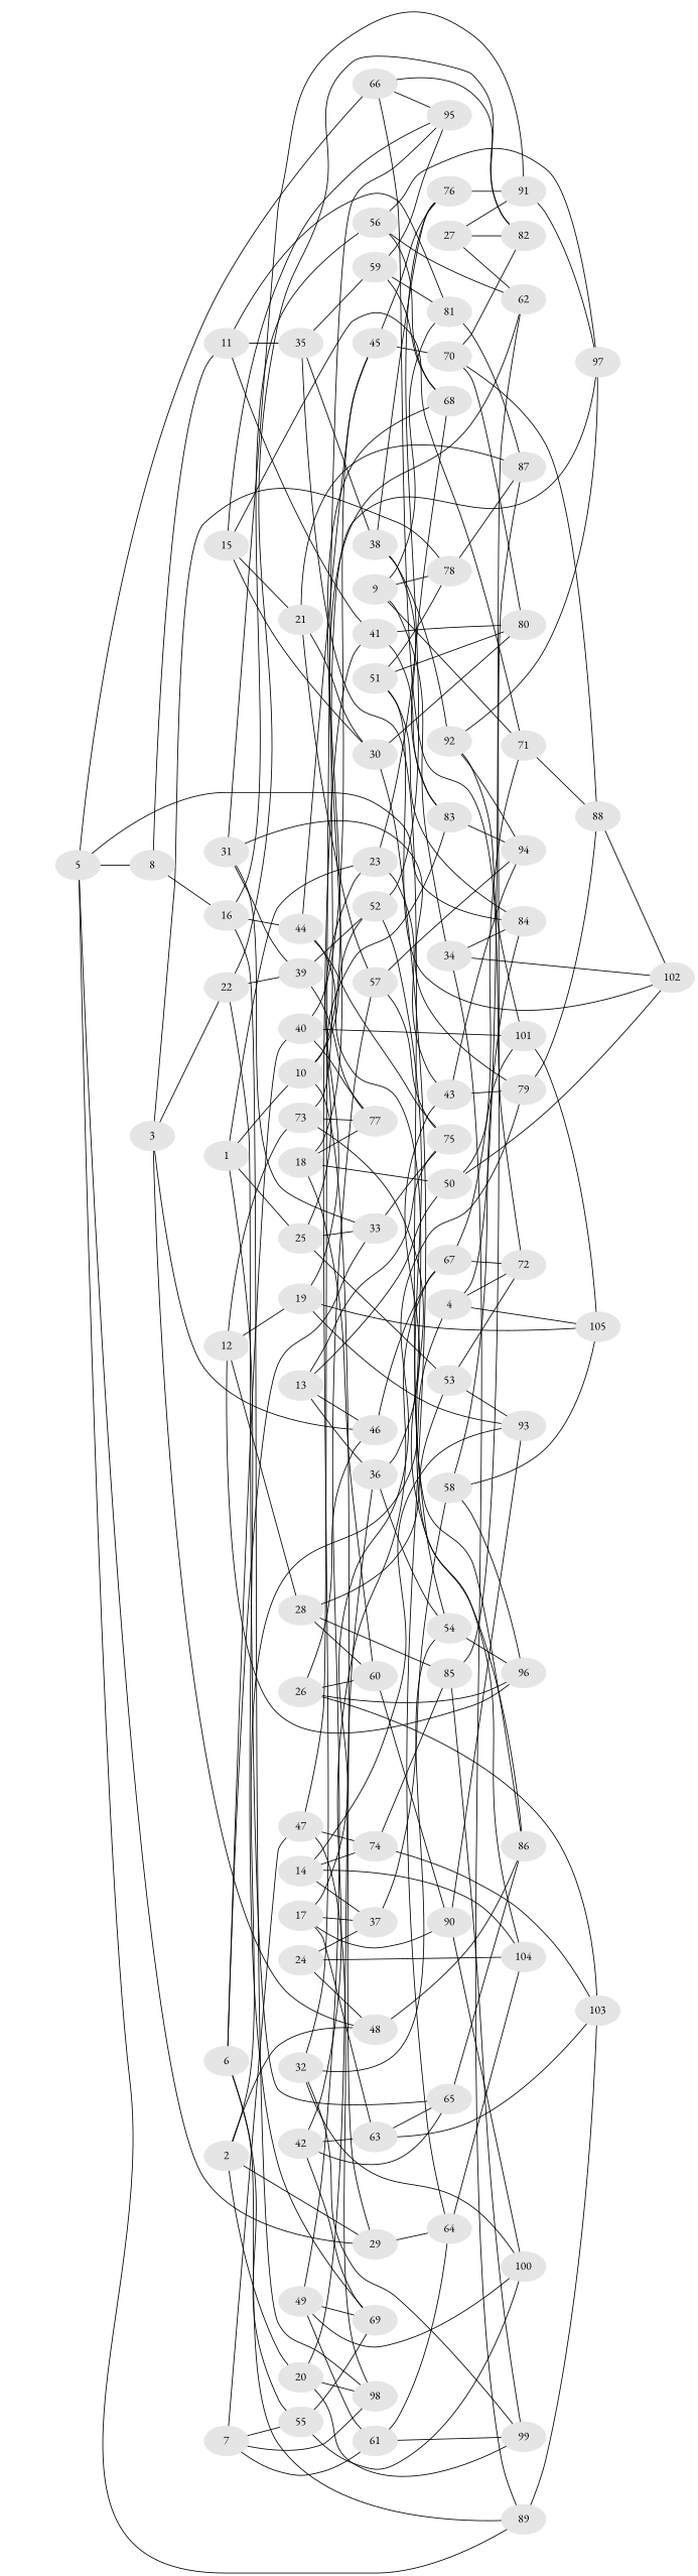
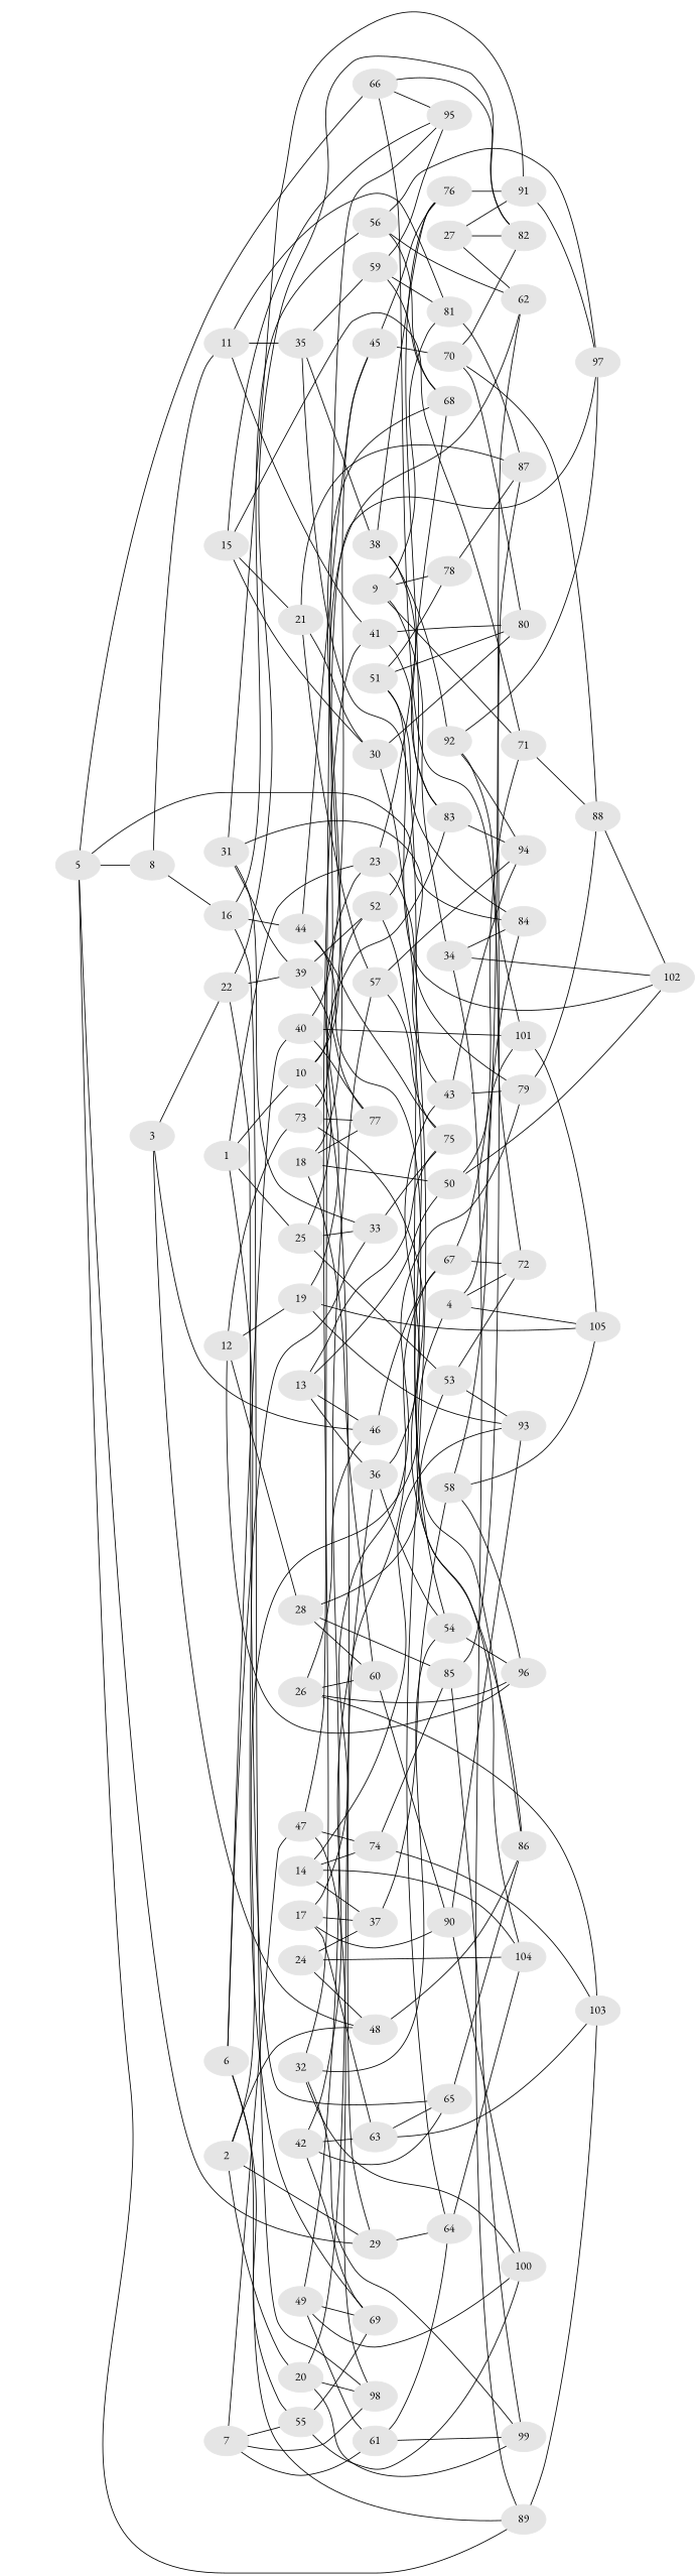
  graph {
    fontname="EB Garamond"
    rankdir=LR
    node [color=gray90 fontname="EB Garamond" style=filled]
    edge [fontname="EB Garamond"]
    1
    10
    23
    25
    69
    29
    52
    68
    43
    33
    53
    83
    2
    4
    20
    48
    62
    72
    105
    98
    36
    99
    64
    86
    3
    22
    46
    78
    39
    65
    82
    67
    87
    5
    8
    84
    89
    66
    11
    16
    103
    6
    40
    55
    75
    77
    45
    101
    100
    7
    47
    61
    74
    95
    81
    35
    41
    44
    56
    9
    34
    71
    102
    88
    54
    76
    38
    59
    80
    12
    19
    28
    73
    96
    93
    60
    85
    97
    13
    50
    14
    37
    104
    58
    15
    21
    30
    57
    17
    63
    79
    90
    18
    94
    24
    27
    91
    26
    31
    32
    92
    70
    42
    49
    51
    1 -- 10
    1 -- 23
    1 -- 25
    1 -- 69
    10 -- 29
    10 -- 52
    10 -- 68
    23 -- 68
    23 -- 43
    25 -- 33
    25 -- 53
    25 -- 83
    29 -- 64
    52 -- 54
    52 -- 76
    43 -- 79
    43 -- 94
    33 -- 75
    53 -- 72
    53 -- 93
    83 -- 94
    2 -- 29
    2 -- 4
    2 -- 20
    2 -- 48
    4 -- 62
    4 -- 72
    4 -- 105
    20 -- 98
    20 -- 36
    20 -- 99
    48 -- 86
    36 -- 43
    36 -- 54
    64 -- 104
    3 -- 48
    3 -- 22
    3 -- 46
-   3 -- 78
    22 -- 39
    22 -- 65
    22 -- 82
    46 -- 67
    78 -- 87
    39 -- 52
    39 -- 77
    65 -- 86
    67 -- 72
    67 -- 71
    5 -- 29
    5 -- 8
    5 -- 84
    5 -- 89
    5 -- 66
    8 -- 11
    8 -- 16
    89 -- 103
    66 -- 72
    66 -- 82
    66 -- 95
    11 -- 81
    11 -- 35
    11 -- 41
    16 -- 98
    16 -- 44
    16 -- 56
    6 -- 33
    6 -- 89
    6 -- 40
    6 -- 55
    40 -- 77
    40 -- 45
    40 -- 101
    55 -- 69
    55 -- 100
    45 -- 76
    45 -- 70
    101 -- 105
    7 -- 98
    7 -- 55
    7 -- 47
    7 -- 61
    47 -- 98
    47 -- 74
    47 -- 95
    61 -- 99
    61 -- 64
    74 -- 103
    74 -- 85
    81 -- 87
    35 -- 86
    35 -- 38
    35 -- 59
    41 -- 83
    41 -- 80
    44 -- 75
    44 -- 45
    44 -- 104
    56 -- 68
    56 -- 62
    56 -- 97
    9 -- 78
    9 -- 81
    9 -- 34
    9 -- 71
    34 -- 84
    34 -- 89
    34 -- 102
    71 -- 88
    88 -- 102
    54 -- 96
    76 -- 91
    38 -- 83
    38 -- 76
    38 -- 92
    59 -- 68
    59 -- 95
    59 -- 81
    12 -- 19
    12 -- 28
    12 -- 73
    12 -- 96
    19 -- 23
    19 -- 105
    19 -- 93
    28 -- 53
    28 -- 60
    28 -- 85
    73 -- 86
    73 -- 77
    73 -- 97
    60 -- 90
    85 -- 99
    85 -- 87
    13 -- 36
    13 -- 46
    13 -- 75
    13 -- 50
    50 -- 101
    50 -- 102
    14 -- 74
    14 -- 93
    14 -- 37
    14 -- 104
    37 -- 58
    58 -- 105
    58 -- 84
    58 -- 96
    15 -- 95
    15 -- 71
    15 -- 21
    15 -- 30
    21 -- 87
    21 -- 30
    21 -- 57
    30 -- 64
    30 -- 80
    57 -- 75
    57 -- 94
    17 -- 37
    17 -- 63
    17 -- 79
    17 -- 90
    63 -- 65
    63 -- 103
    79 -- 88
    90 -- 100
    90 -- 93
    18 -- 62
    18 -- 77
    18 -- 60
    18 -- 50
    24 -- 48
    24 -- 37
    24 -- 104
    27 -- 62
    27 -- 82
    27 -- 91
    91 -- 97
    26 -- 46
    26 -- 103
    26 -- 96
    26 -- 60
    31 -- 33
    31 -- 39
    31 -- 79
    31 -- 91
    32 -- 99
    32 -- 100
    32 -- 41
    32 -- 54
    92 -- 101
    92 -- 97
    92 -- 94
    70 -- 82
    70 -- 88
    70 -- 80
    42 -- 69
    42 -- 65
    42 -- 67
    42 -- 63
    49 -- 69
    49 -- 100
    49 -- 61
    49 -- 57
    51 -- 78
    51 -- 84
    51 -- 102
    51 -- 80
  }
